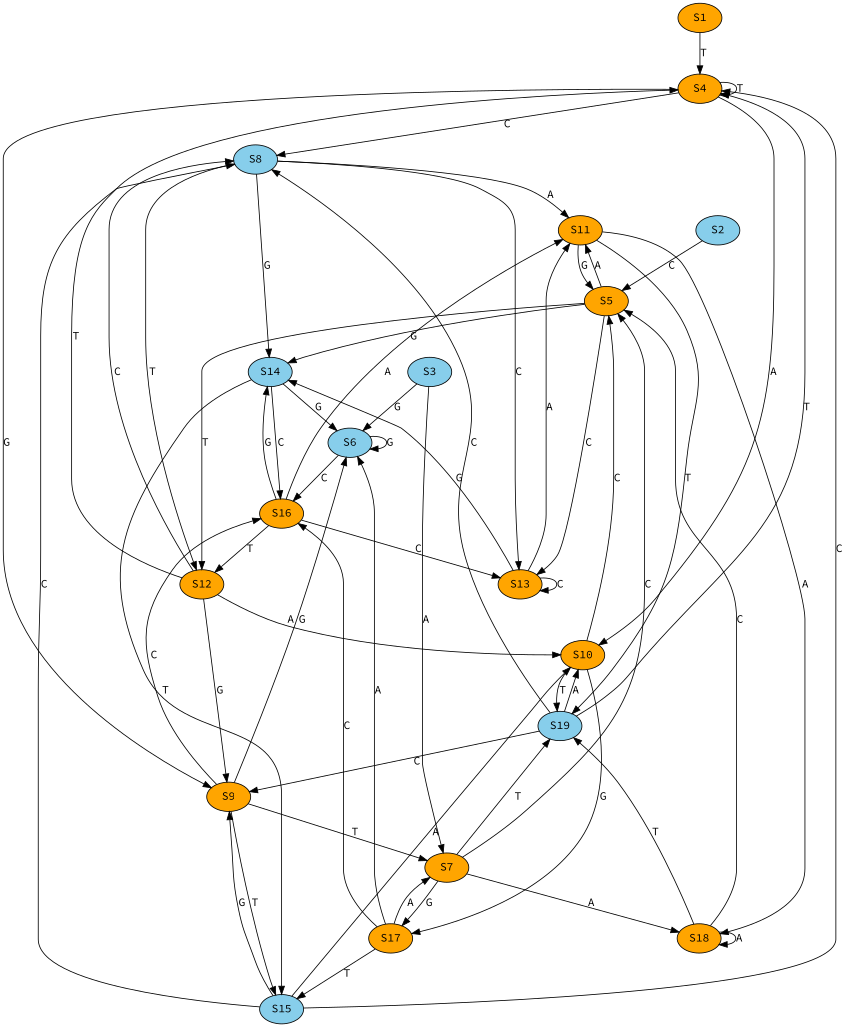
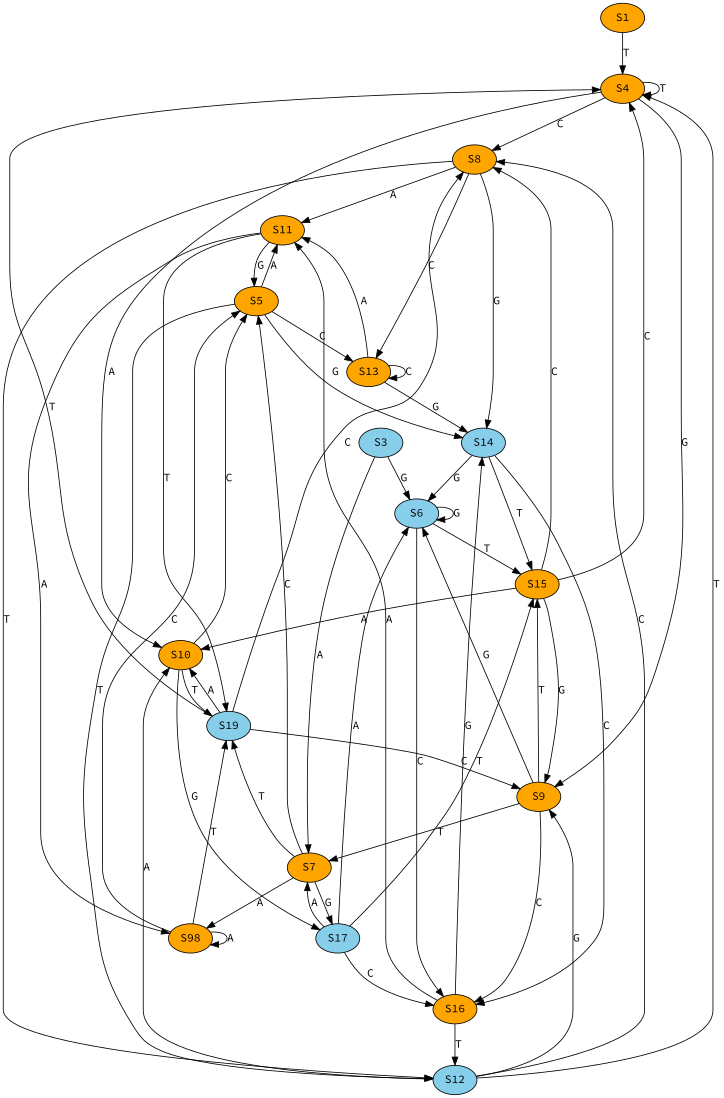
  strict digraph {
    fontname="Source Code Pro"
    node [fillcolor=orange fontname="Source Code Pro" style=filled]
    edge [fontname="Source Code Pro"]
    S1
    S4
-   S2 [fillcolor=skyblue]
    S5
    S3 [fillcolor=skyblue]
    S6 [fillcolor=skyblue]
    S7
-   S8 [fillcolor=skyblue]
+   S8
    S9
    S10
    S11
-   S12
+   S12 [fillcolor=skyblue]
    S13
    S14 [fillcolor=skyblue]
-   S15 [fillcolor=skyblue]
+   S15
    S16
-   S17
-   S18
+   S17 [fillcolor=skyblue]
+   S18 [label=S98]
    S19 [fillcolor=skyblue]
    S1 -> S4 [label=T]
    S4 -> S4 [label=T]
    S4 -> S8 [label=C]
    S4 -> S9 [label=G]
    S4 -> S10 [label=A]
-   S2 -> S5 [label=C]
    S5 -> S11 [label=A]
    S5 -> S12 [label=T]
    S5 -> S13 [label=C]
    S5 -> S14 [label=G]
    S3 -> S6 [label=G]
    S3 -> S7 [label=A]
    S6 -> S6 [label=G]
+   S6 -> S15 [label=T]
    S6 -> S16 [label=C]
    S7 -> S5 [label=C]
    S7 -> S17 [label=G]
    S7 -> S18 [label=A]
    S7 -> S19 [label=T]
    S8 -> S11 [label=A]
    S8 -> S12 [label=T]
    S8 -> S13 [label=C]
    S8 -> S14 [label=G]
    S9 -> S6 [label=G]
    S9 -> S7 [label=T]
    S9 -> S15 [label=T]
    S9 -> S16 [label=C]
    S10 -> S5 [label=C]
    S10 -> S17 [label=G]
    S10 -> S19 [label=T]
    S11 -> S5 [label=G]
    S11 -> S18 [label=A]
    S11 -> S19 [label=T]
    S12 -> S4 [label=T]
    S12 -> S8 [label=C]
    S12 -> S9 [label=G]
    S12 -> S10 [label=A]
    S13 -> S11 [label=A]
    S13 -> S13 [label=C]
    S13 -> S14 [label=G]
    S14 -> S6 [label=G]
    S14 -> S15 [label=T]
    S14 -> S16 [label=C]
    S15 -> S4 [label=C]
    S15 -> S8 [label=C]
    S15 -> S9 [label=G]
    S15 -> S10 [label=A]
    S16 -> S11 [label=A]
    S16 -> S12 [label=T]
-   S16 -> S13 [label=C]
    S16 -> S14 [label=G]
    S17 -> S6 [label=A]
    S17 -> S7 [label=A]
    S17 -> S15 [label=T]
    S17 -> S16 [label=C]
    S18 -> S5 [label=C]
    S18 -> S18 [label=A]
    S18 -> S19 [label=T]
    S19 -> S4 [label=T]
    S19 -> S8 [label=C]
    S19 -> S9 [label=C]
    S19 -> S10 [label=A]
  }
